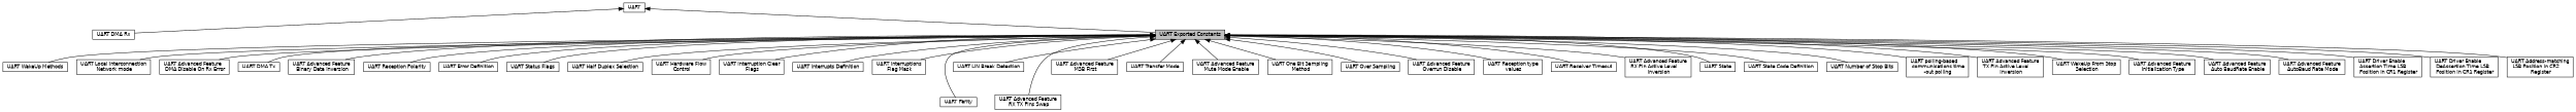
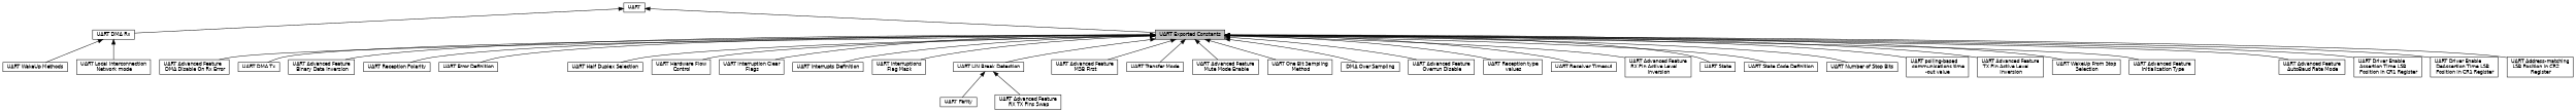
  digraph {
    rankdir=TB
    node [color=black fillcolor=white fontname=Helvetica fontsize=10 shape=box style=filled]
    edge [dir=back fontname=Helvetica fontsize=10 labelfontname=Helvetica labelfontsize=10 shape=plaintext style=solid]
    n1 [height=0.2 label=UART width=0.4]
    n2 [fillcolor=grey75 fontcolor=black height=0.2 label="UART Exported Constants" width=0.4]
    n3 [height=0.2 label="UART DMA Rx" width=0.4]
    n4 [height=0.2 label="UART Advanced Feature\l Initialization Type" width=0.4]
-   n5 [height=0.2 label="UART Advanced Feature\l Auto BaudRate Enable" width=0.4]
    n6 [height=0.2 label="UART Advanced Feature\l AutoBaud Rate Mode" width=0.4]
    n7 [height=0.2 label="UART Driver Enable\l Assertion Time LSB\l Position In CR1 Register" width=0.4]
    n8 [height=0.2 label="UART Driver Enable\l DeAssertion Time LSB\l Position In CR1 Register" width=0.4]
    n9 [height=0.2 label="UART Address-matching\l LSB Position In CR2\l Register" width=0.4]
    n10 [height=0.2 label="UART Advanced Feature\l DMA Disable On Rx Error" width=0.4]
    n11 [height=0.2 label="UART DMA Tx" width=0.4]
    n12 [height=0.2 label="UART Advanced Feature\l Binary Data Inversion" width=0.4]
    n13 [height=0.2 label="UART Reception Polarity" width=0.4]
    n14 [height=0.2 label="UART Error Definition" width=0.4]
-   n15 [height=0.2 label="UART Status Flags" width=0.4]
    n16 [height=0.2 label="UART Half Duplex Selection" width=0.4]
    n17 [height=0.2 label="UART Hardware Flow\l Control" width=0.4]
    n18 [height=0.2 label="UART Interruption Clear\l Flags" width=0.4]
    n19 [height=0.2 label="UART Interrupts Definition" width=0.4]
    n20 [height=0.2 label="UART Interruptions\l Flag Mask" width=0.4]
    n21 [height=0.2 label="UART Local Interconnection\l Network mode" width=0.4]
    n22 [height=0.2 label="UART LIN Break Detection" width=0.4]
    n23 [height=0.2 label="UART Advanced Feature\l MSB First" width=0.4]
    n24 [height=0.2 label="UART Transfer Mode" width=0.4]
    n25 [height=0.2 label="UART Advanced Feature\l Mute Mode Enable" width=0.4]
    n26 [height=0.2 label="UART One Bit Sampling\l Method" width=0.4]
-   n27 [height=0.2 label="UART Over Sampling" width=0.4]
+   n27 [height=0.2 label="DMA Over Sampling" width=0.4]
    n28 [height=0.2 label="UART Advanced Feature\l Overrun Disable" width=0.4]
    n29 [height=0.2 label="UART Parity" width=0.4]
    n30 [height=0.2 label="UART Reception type\l values" width=0.4]
    n31 [height=0.2 label="UART Receiver Timeout" width=0.4]
    n32 [height=0.2 label="UART Advanced Feature\l RX Pin Active Level\l Inversion" width=0.4]
    n33 [height=0.2 label="UART Advanced Feature\l RX TX Pins Swap" width=0.4]
    n34 [height=0.2 label="UART State" width=0.4]
    n35 [height=0.2 label="UART State Code Definition" width=0.4]
    n36 [height=0.2 label="UART Number of Stop Bits" width=0.4]
-   n37 [height=0.2 label="UART polling-based\l communications time\l-out polling" width=0.4]
+   n37 [height=0.2 label="UART polling-based\l communications time\l-out value" width=0.4]
    n38 [height=0.2 label="UART Advanced Feature\l TX Pin Active Level\l Inversion" width=0.4]
    n39 [height=0.2 label="UART WakeUp Methods" width=0.4]
    n40 [height=0.2 label="UART WakeUp From Stop\l Selection" width=0.4]
    n1 -> n2
    n1 -> n3
    n2 -> n4
-   n2 -> n5
    n2 -> n6
    n2 -> n7
    n2 -> n8
    n2 -> n9
    n2 -> n10
    n2 -> n11
    n2 -> n12
    n2 -> n13
    n2 -> n14
-   n2 -> n15
    n2 -> n16
    n2 -> n17
    n2 -> n18
    n2 -> n19
    n2 -> n20
-   n2 -> n21
+   n3 -> n21
    n2 -> n22
    n2 -> n23
    n2 -> n24
    n2 -> n25
    n2 -> n26
    n2 -> n27
    n2 -> n28
-   n2 -> n29
+   n22 -> n29
    n2 -> n30
    n2 -> n31
    n2 -> n32
-   n2 -> n33
+   n22 -> n33
    n2 -> n34
    n2 -> n35
    n2 -> n36
    n2 -> n37
    n2 -> n38
-   n2 -> n39
+   n3 -> n39
    n2 -> n40
  }
